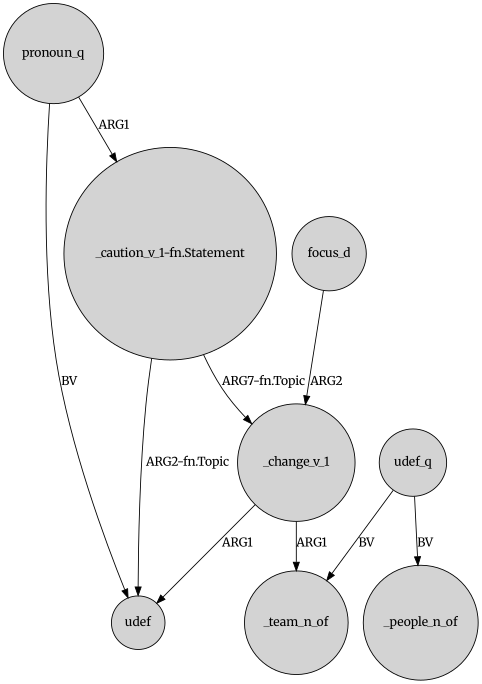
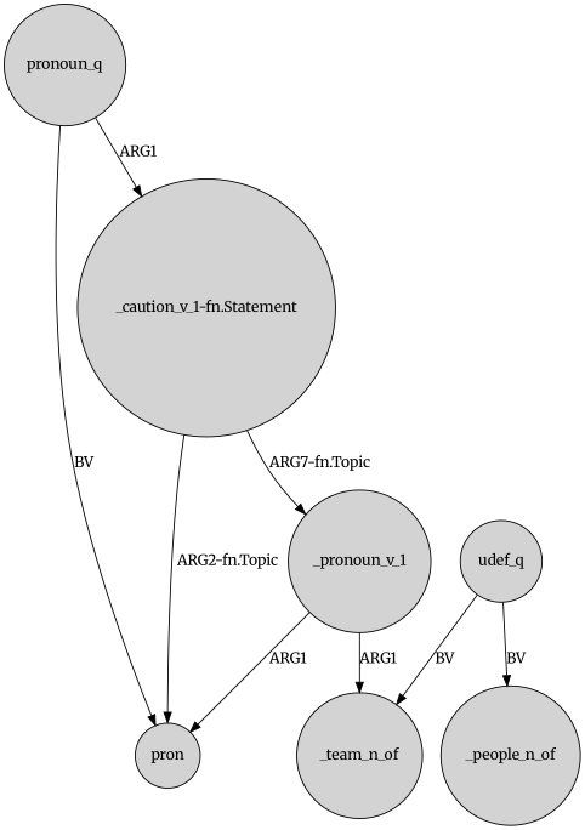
  digraph {
    fontname=Merriweather
    node [fontname=Merriweather shape=circle style=filled]
    edge [fontname=Merriweather]
-   focus_d
-   _change_v_1
+   _change_v_1 [label=_pronoun_v_1]
    "_caution_v_1-fn.Statement"
-   pron [label=udef]
+   pron
    _team_n_of
    udef_q
    _people_n_of
    pronoun_q
-   focus_d -> _change_v_1 [label=ARG2]
    _change_v_1 -> pron [label=ARG1]
    _change_v_1 -> _team_n_of [label=ARG1]
    "_caution_v_1-fn.Statement" -> _change_v_1 [label="ARG7-fn.Topic"]
    "_caution_v_1-fn.Statement" -> pron [label="ARG2-fn.Topic"]
    udef_q -> _team_n_of [label=BV]
    udef_q -> _people_n_of [label=BV]
    pronoun_q -> "_caution_v_1-fn.Statement" [label=ARG1]
    pronoun_q -> pron [label=BV]
  }
